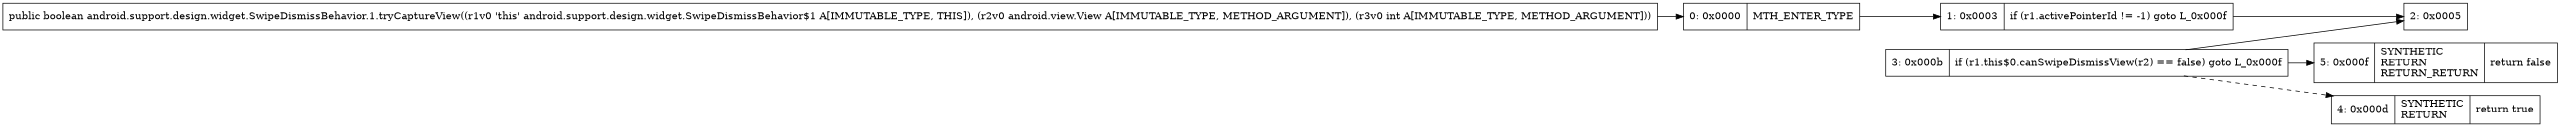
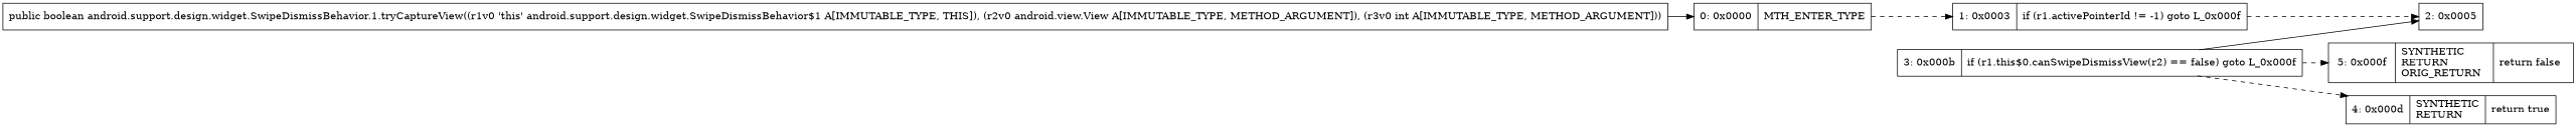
  digraph {
    rankdir=LR
    node [shape=record]
    n1 [label="{0\:\ 0x0000|MTH_ENTER_TYPE\l}"]
    n2 [label="{1\:\ 0x0003|if (r1.activePointerId != \-1) goto L_0x000f\l}"]
    n3 [label="{2\:\ 0x0005}"]
-   n4 [label="{5\:\ 0x000f|SYNTHETIC\lRETURN\lRETURN_RETURN\l|return false\l}"]
+   n4 [label="{5\:\ 0x000f|SYNTHETIC\lRETURN\lORIG_RETURN\l|return false\l}"]
    n5 [label="{3\:\ 0x000b|if (r1.this$0.canSwipeDismissView(r2) == false) goto L_0x000f\l}"]
    n6 [label="{4\:\ 0x000d|SYNTHETIC\lRETURN\l|return true\l}"]
    n7 [label="{public boolean android.support.design.widget.SwipeDismissBehavior.1.tryCaptureView((r1v0 'this' android.support.design.widget.SwipeDismissBehavior$1 A[IMMUTABLE_TYPE, THIS]), (r2v0 android.view.View A[IMMUTABLE_TYPE, METHOD_ARGUMENT]), (r3v0 int A[IMMUTABLE_TYPE, METHOD_ARGUMENT])) }"]
-   n1 -> n2
-   n2 -> n3 [style=solid]
+   n1 -> n2 [style=dashed]
+   n2 -> n3 [style=dashed]
    n5 -> n3
-   n5 -> n4
+   n5 -> n4 [style=dashed]
    n5 -> n6 [style=dashed]
    n7 -> n1
  }
